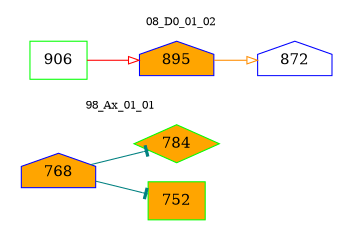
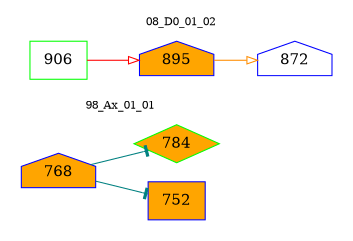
  digraph {
    rankdir=LR
    node [color=blue fillcolor=orange shape=house style=filled]
    edge [arrowhead=tee color=teal]
    n1 [label=768]
-   n2 [color=green label=752 shape=box]
+   n2 [label=752 shape=box]
    n3 [color=green label=784 shape=diamond]
    n4 [label=895]
    n5 [fillcolor=white label=872]
    n6 [color=green fillcolor=white label=906 shape=box]
    subgraph cluster_1 {
      color=white
      fontsize=10
      label="98_Ax_01_01"
      n1
      n2
      n3
    }
    subgraph cluster_2 {
      color=white
      fontsize=10
      label="08_D0_01_02"
      n4
      n5
      n6
    }
    n1 -> n2
    n1 -> n3
    n4 -> n5 [arrowhead=onormal color=darkorange]
    n6 -> n4 [arrowhead=onormal color=red]
  }
